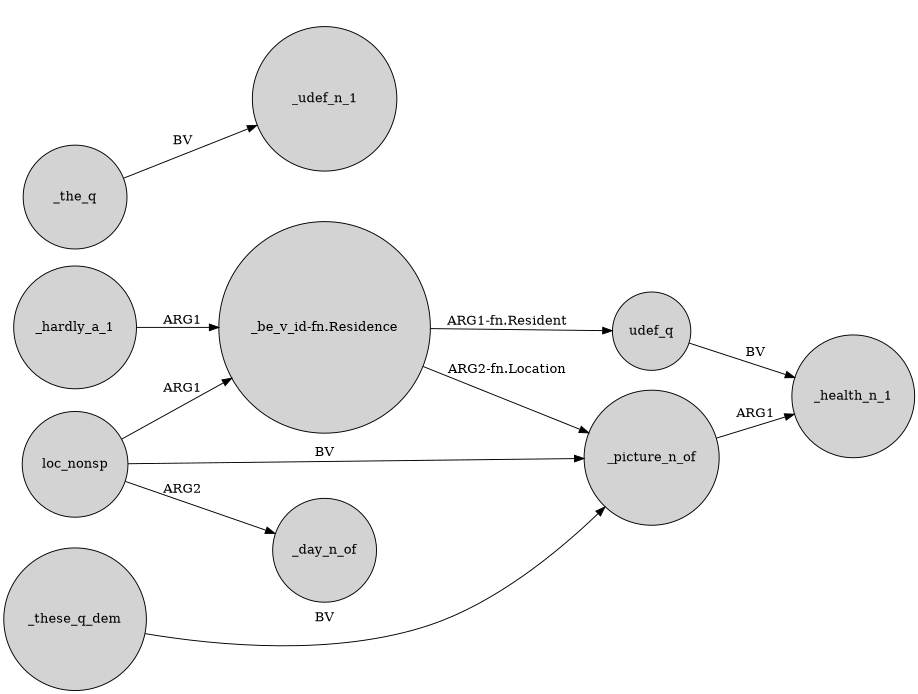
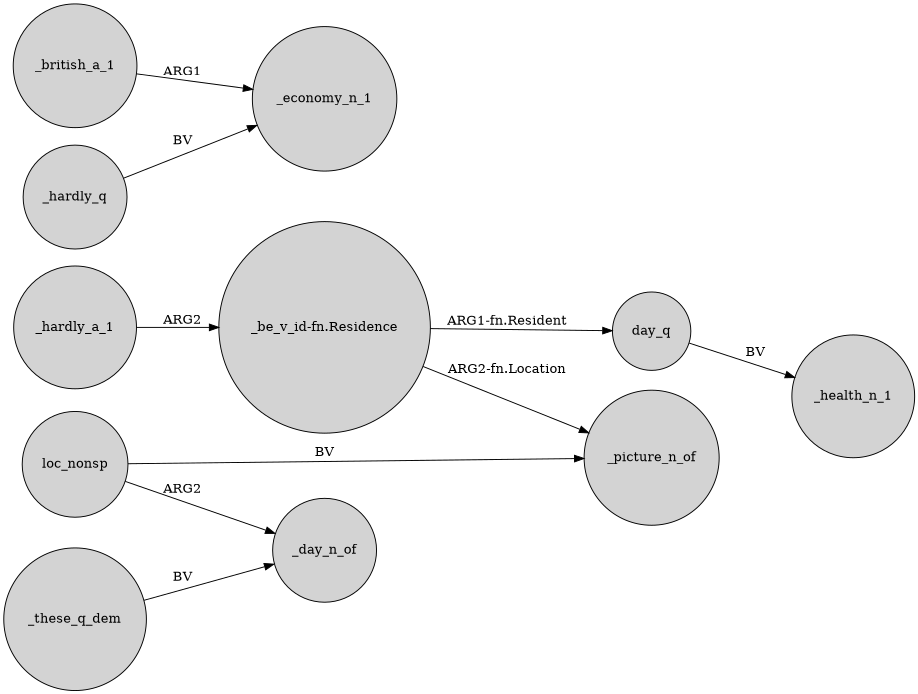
  digraph {
    rankdir=LR
    node [shape=circle style=filled]
-   udef_q
+   udef_q [label=day_q]
    _health_n_1
-   _economy_n_1 [label=_udef_n_1]
+   _british_a_1
+   _economy_n_1
    loc_nonsp
    "_be_v_id-fn.Residence"
    _day_n_of
    _picture_n_of
    _these_q_dem
-   _the_q
+   _the_q [label=_hardly_q]
    _hardly_a_1
    udef_q -> _health_n_1 [label=BV]
-   loc_nonsp -> "_be_v_id-fn.Residence" [label=ARG1]
+   _british_a_1 -> _economy_n_1 [label=ARG1]
    loc_nonsp -> _day_n_of [label=ARG2]
    loc_nonsp -> _picture_n_of [label=BV]
    "_be_v_id-fn.Residence" -> udef_q [label="ARG1-fn.Resident"]
    "_be_v_id-fn.Residence" -> _picture_n_of [label="ARG2-fn.Location"]
-   _picture_n_of -> _health_n_1 [label=ARG1]
-   _these_q_dem -> _picture_n_of [label=BV]
+   _these_q_dem -> _day_n_of [label=BV]
    _the_q -> _economy_n_1 [label=BV]
-   _hardly_a_1 -> "_be_v_id-fn.Residence" [label=ARG1]
+   _hardly_a_1 -> "_be_v_id-fn.Residence" [label=ARG2]
  }
